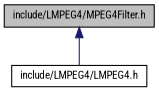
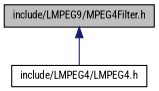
  digraph {
    fontname="Roboto Condensed"
    node [color=black fontname="Roboto Condensed" fontsize=10 shape=record style=filled]
-   n1 [fillcolor=grey75 fontcolor=black height=0.2 label="include/LMPEG4/MPEG4Filter.h" width=0.4]
+   n1 [fillcolor=grey75 fontcolor=black height=0.2 label="include/LMPEG9/MPEG4Filter.h" width=0.4]
    n2 [fillcolor=white height=0.2 label="include/LMPEG4/LMPEG4.h" width=0.4]
    n1 -> n2 [color=midnightblue dir=back fontname="Roboto Condensed" fontsize=10 labelfontname=Helvetica labelfontsize=10 style=solid]
  }
